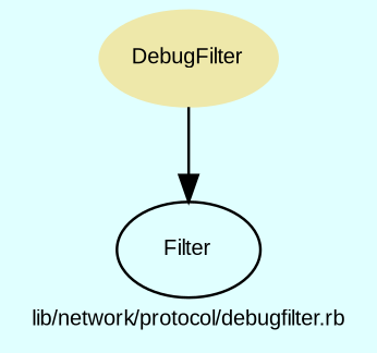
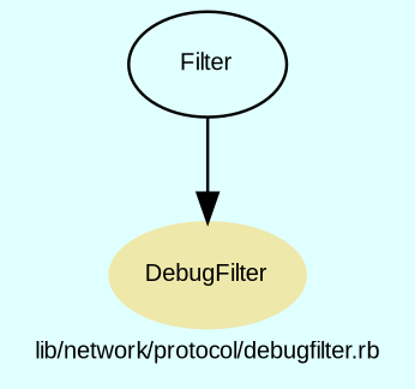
  digraph {
    bgcolor=lightcyan1
    compound=true
    fontname=Arial
    fontsize=8
    label="lib/network/protocol/debugfilter.rb"
    node [fontname=Arial fontsize=8]
    n1 [color=palegoldenrod fontcolor=black label=DebugFilter shape=ellipse style=filled]
    n2 [color=black label=Filter]
-   n1 -> n2
+   n2 -> n1
  }
